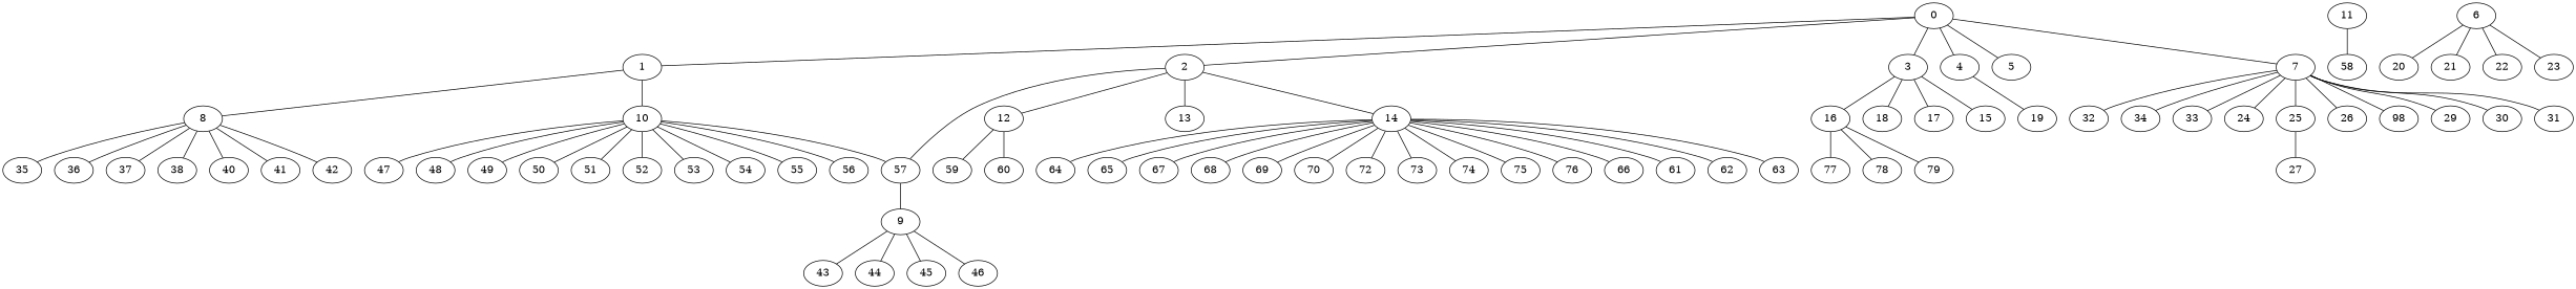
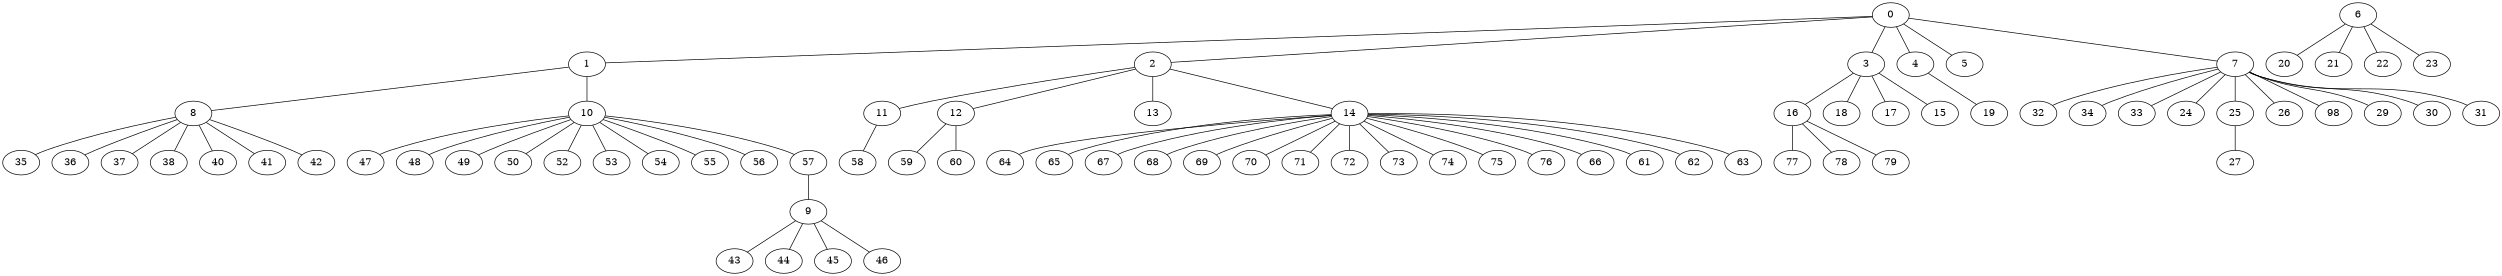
  graph {
    0
    1
    2
    3
    4
    5
    7
    8
    10
    11
    12
    13
    14
    16
    18
    17
    15
    19
    6
    20
    21
    22
    23
    32
    34
    33
    24
    25
    26
    n30 [label=98]
    29
    30
    31
    35
    36
    37
    38
    40
    41
    42
    47
    48
    49
    50
-   51
    52
    53
    54
    55
    56
    57
    9
    43
    44
    45
    46
    58
    59
    60
    64
    65
    67
    68
    69
    70
+   71
    72
    73
    74
    75
    76
    66
    61
    62
    63
    77
    78
    79
    27
    0 -- 1
    0 -- 2
    0 -- 3
    0 -- 4
    0 -- 5
    0 -- 7
    1 -- 8
    1 -- 10
-   2 -- 57
+   2 -- 11
    2 -- 12
    2 -- 13
    2 -- 14
    3 -- 16
    3 -- 18
    3 -- 17
    3 -- 15
    4 -- 19
    7 -- 32
    7 -- 34
    7 -- 33
    7 -- 24
    7 -- 25
    7 -- 26
    7 -- n30
    7 -- 29
    7 -- 30
    7 -- 31
    8 -- 35
    8 -- 36
    8 -- 37
    8 -- 38
    8 -- 40
    8 -- 41
    8 -- 42
    10 -- 47
    10 -- 48
    10 -- 49
    10 -- 50
-   10 -- 51
    10 -- 52
    10 -- 53
    10 -- 54
    10 -- 55
    10 -- 56
    10 -- 57
    11 -- 58
    12 -- 59
    12 -- 60
    14 -- 64
    14 -- 65
    14 -- 67
    14 -- 68
    14 -- 69
    14 -- 70
+   14 -- 71
    14 -- 72
    14 -- 73
    14 -- 74
    14 -- 75
    14 -- 76
    14 -- 66
    14 -- 61
    14 -- 62
    14 -- 63
    16 -- 77
    16 -- 78
    16 -- 79
    6 -- 20
    6 -- 21
    6 -- 22
    6 -- 23
    25 -- 27
    57 -- 9
    9 -- 43
    9 -- 44
    9 -- 45
    9 -- 46
  }
